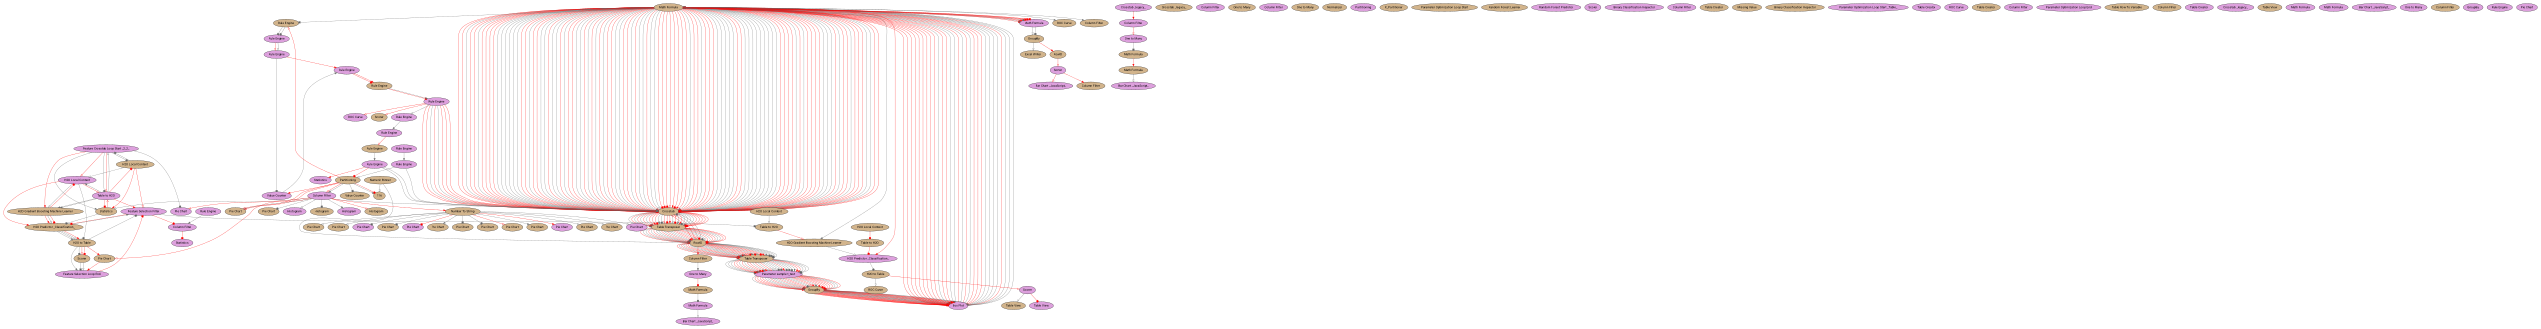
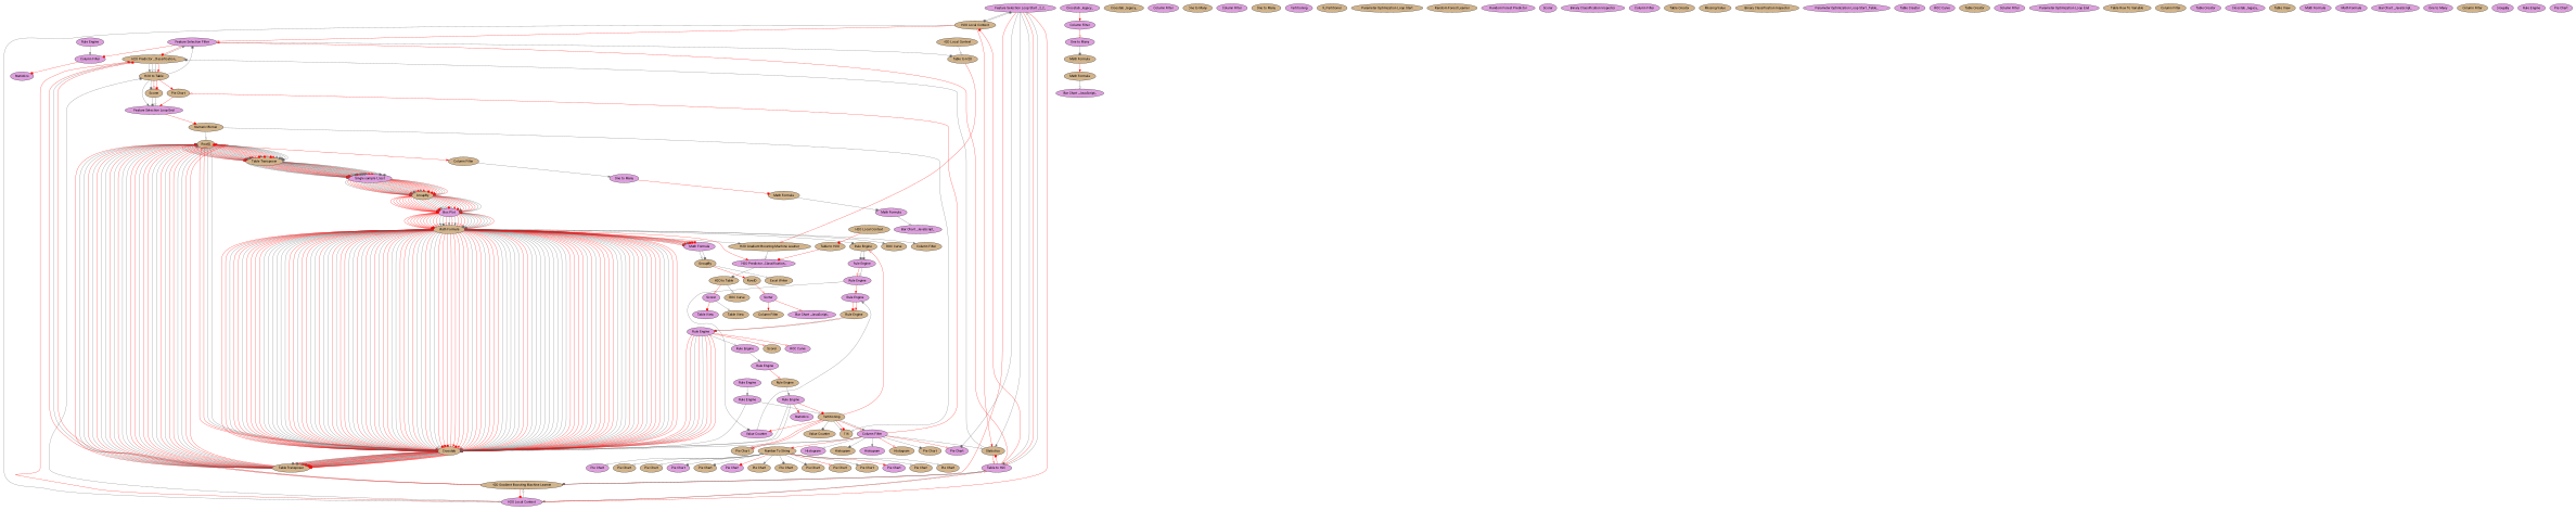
  digraph {
    fontname=Roboto
    rankdir=TB
    node [fillcolor=tan fontname=Roboto style=filled]
    edge [arrowhead=onormal color=red fontname=Roboto]
-   n1 [fillcolor=plum label="Feature Crosstab Loop Start _2_2_"]
+   n1 [fillcolor=plum label="Feature Selection Loop Start _2_2_"]
    n2 [label="H2O Local Context"]
    n3 [fillcolor=plum label="H2O Local Context"]
    n4 [label="H2O Gradient Boosting Machine Learner"]
    n5 [fillcolor=plum label="Table to H2O"]
    n6 [label=Statistics]
    n7 [fillcolor=plum label="Pie Chart"]
    n8 [fillcolor=plum label="Feature Selection Filter"]
    n9 [label="H2O Predictor _Classification_"]
    n10 [label="H2O to Table"]
    n11 [fillcolor=plum label="Column Filter"]
    n12 [label="Table to H2O"]
    n13 [fillcolor=plum label="Feature Selection Loop End"]
    n14 [label=Scorer]
    n15 [label="Pie Chart"]
    n16 [fillcolor=plum label=Statistics]
    n17 [label="H2O Gradient Boosting Machine Learner"]
    n18 [label=RowID]
    n19 [label="Column Filter"]
    n20 [label="Table Transposer"]
    n21 [label=Crosstab]
    n22 [fillcolor=plum label="One to Many"]
-   n23 [fillcolor=plum label="Parameter sample t_test"]
+   n23 [fillcolor=plum label="Single sample t_test"]
    n24 [label="Table Transposer"]
    n25 [fillcolor=plum label="Crosstab _legacy_"]
    n26 [fillcolor=plum label="Column Filter"]
    n27 [fillcolor=plum label="One to Many"]
    n28 [label="Math Formula"]
    n29 [label="Math Formula"]
    n30 [fillcolor=plum label="Bar Chart _JavaScript_"]
    n31 [label="Math Formula"]
    n32 [fillcolor=plum label="Math Formula"]
    n33 [fillcolor=plum label="Bar Chart _JavaScript_"]
    n34 [label="Numeric Binner"]
    116
    n36 [label="Crosstab _legacy_"]
    n37 [fillcolor=plum label="Column Filter"]
    n38 [label="One to Many"]
    n39 [fillcolor=plum label="Column Filter"]
    n40 [label="One to Many"]
-   n41 [label=Normalizer]
    n42 [fillcolor=plum label=Partitioning]
    n43 [label=X_Partitioner]
    n44 [label="Parameter Optimization Loop Start"]
    n45 [label="Random Forest Learner"]
    n46 [fillcolor=plum label="Random Forest Predictor"]
    n47 [fillcolor=plum label=Scorer]
    n48 [fillcolor=plum label="Binary Classification Inspector"]
    n49 [fillcolor=plum label="Column Filter"]
    n50 [label="Table Creator"]
    n51 [label="Missing Value"]
    n52 [label="Binary Classification Inspector"]
    n53 [fillcolor=plum label="Parameter Optimization Loop Start _Table_"]
    n54 [fillcolor=plum label="Table Creator"]
    n55 [fillcolor=plum label="ROC Curve"]
    n56 [label="Table Creator"]
    n57 [fillcolor=plum label="Column Filter"]
    n58 [fillcolor=plum label="Parameter Optimization Loop End"]
    n59 [label="Table Row To Variable"]
    n60 [label="Column Filter"]
    n61 [label=GroupBy]
    n62 [fillcolor=plum label="Box Plot"]
    n63 [label="Math Formula"]
    n64 [fillcolor=plum label="Math Formula"]
    n65 [fillcolor=plum label="H2O Predictor _Classification_"]
    n66 [label="Rule Engine"]
    n67 [label="ROC Curve"]
    n68 [label="Column Filter"]
    n69 [label=GroupBy]
    n70 [label="H2O to Table"]
    n71 [fillcolor=plum label="Rule Engine"]
    n72 [fillcolor=plum label="Table Creator"]
    n73 [fillcolor=plum label="Crosstab _legacy_"]
    n74 [label="Table View"]
    n75 [label="Excel Writer"]
    n76 [label=RowID]
    n77 [fillcolor=plum label=Sorter]
    n78 [fillcolor=plum label="Math Formula"]
    n79 [fillcolor=plum label="Math Formula"]
    n80 [fillcolor=plum label="Bar Chart _JavaScript_"]
    n81 [fillcolor=plum label="One to Many"]
    n82 [label="Column Filter"]
    n83 [label="H2O Local Context"]
    n84 [label="Table to H2O"]
    n85 [fillcolor=plum label=Scorer]
    n86 [label="ROC Curve"]
    n87 [fillcolor=plum label="Rule Engine"]
    n88 [fillcolor=plum label="Rule Engine"]
    n89 [fillcolor=plum label="Value Counter"]
    n90 [label="Rule Engine"]
    n91 [fillcolor=plum label="Rule Engine"]
    n92 [label=Scorer]
    n93 [fillcolor=plum label="ROC Curve"]
    n94 [fillcolor=plum label="Rule Engine"]
    n95 [fillcolor=plum label="Rule Engine"]
    n96 [fillcolor=plum label=GroupBy]
    n97 [fillcolor=plum label="Bar Chart _JavaScript_"]
    n98 [label="Column Filter"]
    n99 [fillcolor=plum label="Rule Engine"]
    n100 [fillcolor=plum label="Rule Engine"]
    n101 [label=Partitioning]
    n102 [label="Value Counter"]
    n103 [label="Pie Chart"]
    n104 [fillcolor=plum label="Column Filter"]
    n105 [label="Pie Chart"]
    n106 [label="Number To String"]
    n107 [fillcolor=plum label=Histogram]
    n108 [label=Histogram]
    n109 [fillcolor=plum label=Histogram]
    n110 [label=Histogram]
    n111 [label="Rule Engine"]
    n112 [fillcolor=plum label="Rule Engine"]
    n113 [fillcolor=plum label=Statistics]
    n114 [label="H2O Local Context"]
    n115 [label="Table View"]
    n116 [fillcolor=plum label="Table View"]
    n117 [fillcolor=plum label="Rule Engine"]
    n118 [fillcolor=plum label="Rule Engine"]
    n119 [label="Pie Chart"]
    n120 [label="Pie Chart"]
    n121 [label="Pie Chart"]
    n122 [label="Pie Chart"]
    n123 [fillcolor=plum label="Pie Chart"]
    n124 [label="Pie Chart"]
    n125 [label="Pie Chart"]
    n126 [fillcolor=plum label="Pie Chart"]
    n127 [label="Pie Chart"]
    n128 [label="Pie Chart"]
    n129 [fillcolor=plum label="Pie Chart"]
    n130 [label="Pie Chart"]
    n131 [fillcolor=plum label="Pie Chart"]
    n132 [label="Pie Chart"]
    n133 [fillcolor=plum label="Pie Chart"]
    n1 -> n2 [arrowhead=box color=gray40]
    n1 -> n3
    n1 -> n4 [arrowhead=normal]
    n1 -> n5 [arrowhead=box color=gray40]
    n1 -> n5
    n1 -> n6 [arrowhead=normal color=gray40]
    n1 -> n7 [arrowhead=box color=gray40]
    n2 -> n1 [arrowhead=box color=gray40]
    n2 -> n3 [color=gray40]
    n2 -> n6 [arrowhead=normal]
    n2 -> n8
    n3 -> n4 [color=gray40]
    n3 -> n5
    n3 -> n9 [arrowhead=normal]
    n3 -> n10 [arrowhead=box color=gray40]
    n4 -> n3 [arrowhead=box]
    n4 -> n9 [arrowhead=normal]
    n4 -> n9 [color=gray40]
    n4 -> n9 [arrowhead=box]
    n5 -> n1 [color=gray40]
    n5 -> n2 [arrowhead=box]
    n5 -> n3 [arrowhead=normal color=gray40]
    n5 -> n4 [arrowhead=normal color=gray40]
    n5 -> n4 [arrowhead=normal color=gray40]
    n5 -> n6 [arrowhead=box]
    n5 -> n8 [arrowhead=normal]
    n6 -> n5
    n6 -> n9 [arrowhead=box color=gray40]
    n8 -> n9 [arrowhead=box]
    n8 -> n11 [arrowhead=box]
    n8 -> n12 [arrowhead=box color=gray40]
    n9 -> n8 [arrowhead=normal color=gray40]
    n9 -> n10 [arrowhead=normal color=gray40]
    n9 -> n10 [color=gray40]
    n9 -> n10 [color=gray40]
    n9 -> n10 [arrowhead=normal]
    n10 -> n8 [arrowhead=box color=gray40]
    n10 -> n13 [arrowhead=normal color=gray40]
    n10 -> n14 [arrowhead=box color=gray40]
    n10 -> n14
    n10 -> n14 [arrowhead=box]
    n10 -> n15 [arrowhead=normal]
    n11 -> n16 [arrowhead=box]
    n12 -> n17
-   n13 -> n8 [arrowhead=box]
+   n13 -> n34 [arrowhead=box]
    n14 -> n13 [arrowhead=box color=gray40]
    n14 -> n13 [color=gray40]
    n15 -> n13 [arrowhead=normal]
    n17 -> n65 [color=gray40]
    n18 -> n19 [arrowhead=normal]
    n18 -> n20 [arrowhead=box]
    n18 -> n20 [arrowhead=box color=gray40]
    n18 -> n20
    n18 -> n20 [color=gray40]
    n18 -> n20 [arrowhead=normal]
    n18 -> n20 [arrowhead=box]
    n18 -> n20 [arrowhead=normal color=gray40]
    n18 -> n20 [color=gray40]
    n18 -> n20 [arrowhead=box]
    n18 -> n20
    n18 -> n20 [arrowhead=box color=gray40]
    n18 -> n20 [color=gray40]
    n18 -> n20 [arrowhead=box color=gray40]
    n18 -> n20 [arrowhead=normal]
    n18 -> n20 [arrowhead=normal color=gray40]
    n18 -> n20
    n18 -> n20
    n18 -> n20 [arrowhead=box]
    n18 -> n20 [arrowhead=normal color=gray40]
    n18 -> n20 [arrowhead=box]
    n18 -> n20 [color=gray40]
    n18 -> n20 [arrowhead=box]
    n18 -> n20 [arrowhead=normal]
    n18 -> n20 [arrowhead=normal color=gray40]
    n18 -> n20 [arrowhead=box color=gray40]
    n18 -> n20 [arrowhead=box color=gray40]
    n18 -> n20 [arrowhead=box color=gray40]
    n18 -> n20 [arrowhead=box color=gray40]
    n18 -> n21
    n18 -> n21
    n18 -> n21 [arrowhead=box color=gray40]
    n18 -> n21 [color=gray40]
    n19 -> n22 [arrowhead=normal color=gray40]
    n20 -> n23 [arrowhead=box color=gray40]
    n20 -> n23 [arrowhead=box color=gray40]
    n20 -> n23 [arrowhead=normal color=gray40]
    n20 -> n23 [arrowhead=normal]
    n20 -> n23 [arrowhead=box]
    n20 -> n23 [arrowhead=box color=gray40]
    n20 -> n23
    n20 -> n23 [arrowhead=box color=gray40]
    n20 -> n23 [arrowhead=normal]
    n20 -> n23 [arrowhead=box]
    n20 -> n23 [arrowhead=normal color=gray40]
    n20 -> n23 [arrowhead=normal]
    n20 -> n23 [color=gray40]
    n20 -> n23
    n20 -> n23 [color=gray40]
    n20 -> n23 [color=gray40]
    n20 -> n23 [arrowhead=box color=gray40]
    n20 -> n23 [arrowhead=box color=gray40]
    n20 -> n23 [arrowhead=normal]
    n20 -> n23 [arrowhead=box color=gray40]
    n20 -> n23 [arrowhead=box color=gray40]
    n20 -> n23 [arrowhead=box color=gray40]
    n20 -> n23 [arrowhead=normal color=gray40]
    n20 -> n23 [arrowhead=normal]
    n20 -> n23 [arrowhead=normal]
    n20 -> n23 [color=gray40]
    n20 -> n23 [arrowhead=box color=gray40]
    n20 -> n23 [arrowhead=box color=gray40]
    n21 -> n24 [arrowhead=box color=gray40]
    n21 -> n24
    n21 -> n24 [arrowhead=box color=gray40]
    n21 -> n24
    n21 -> n24 [color=gray40]
    n21 -> n24 [arrowhead=normal]
    n21 -> n24 [arrowhead=normal color=gray40]
    n21 -> n24
    n21 -> n24 [arrowhead=normal]
    n21 -> n24 [arrowhead=box]
    n21 -> n24 [arrowhead=normal color=gray40]
    n21 -> n24 [arrowhead=box color=gray40]
    n21 -> n24
    n21 -> n24 [arrowhead=box]
    n21 -> n24 [arrowhead=normal]
    n21 -> n24 [color=gray40]
    n21 -> n24 [arrowhead=box]
    n21 -> n24 [arrowhead=normal color=gray40]
    n21 -> n24 [arrowhead=normal]
    n21 -> n24 [arrowhead=box color=gray40]
    n21 -> n24 [color=gray40]
    n21 -> n24 [arrowhead=normal color=gray40]
    n21 -> n24 [color=gray40]
    n21 -> n24 [arrowhead=box]
    n21 -> n24 [arrowhead=normal]
    n21 -> n24 [arrowhead=box]
    n21 -> n24 [arrowhead=box]
    n21 -> n24 [arrowhead=normal]
    n22 -> n31 [arrowhead=box]
    n23 -> n61 [arrowhead=normal color=gray40]
    n23 -> n61 [arrowhead=normal]
    n23 -> n61
    n23 -> n61
    n23 -> n61 [arrowhead=box]
    n23 -> n61 [color=gray40]
    n23 -> n61 [color=gray40]
    n23 -> n61
    n23 -> n61 [arrowhead=box color=gray40]
    n23 -> n61 [arrowhead=box color=gray40]
    n23 -> n61 [arrowhead=normal]
    n23 -> n61 [arrowhead=normal color=gray40]
    n23 -> n61
    n23 -> n61
    n23 -> n61 [arrowhead=box color=gray40]
    n23 -> n61 [color=gray40]
    n23 -> n61
    n23 -> n61 [arrowhead=normal]
    n23 -> n61 [arrowhead=normal color=gray40]
    n23 -> n61 [arrowhead=normal]
    n23 -> n61 [arrowhead=box]
    n23 -> n61 [arrowhead=box]
    n23 -> n61 [arrowhead=normal]
    n23 -> n61 [arrowhead=normal]
    n23 -> n61 [arrowhead=box]
    n23 -> n61 [color=gray40]
    n23 -> n61 [color=gray40]
    n23 -> n61
    n24 -> n18 [arrowhead=normal]
    n24 -> n18 [arrowhead=box color=gray40]
    n24 -> n18 [color=gray40]
    n24 -> n18 [arrowhead=normal]
    n24 -> n18 [arrowhead=normal color=gray40]
    n24 -> n18 [arrowhead=box]
    n24 -> n18 [arrowhead=normal color=gray40]
    n24 -> n18 [arrowhead=box color=gray40]
    n24 -> n18 [arrowhead=box]
    n24 -> n18 [arrowhead=normal color=gray40]
    n24 -> n18
    n24 -> n18 [arrowhead=box color=gray40]
    n24 -> n18 [arrowhead=normal color=gray40]
    n24 -> n18 [arrowhead=normal]
    n24 -> n18 [arrowhead=normal]
    n24 -> n18 [color=gray40]
    n24 -> n18
    n24 -> n18 [arrowhead=box]
    n24 -> n18 [arrowhead=box color=gray40]
    n24 -> n18 [color=gray40]
    n24 -> n18
    n24 -> n18 [color=gray40]
    n24 -> n18 [arrowhead=box]
    n24 -> n18
    n24 -> n18 [color=gray40]
    n24 -> n18 [color=gray40]
    n24 -> n18 [arrowhead=box]
    n24 -> n18
    n25 -> n26 [arrowhead=normal]
    n26 -> n27
    n27 -> n28 [arrowhead=box color=gray40]
    n28 -> n29 [arrowhead=normal]
    n29 -> n30 [color=gray40]
    n31 -> n32 [arrowhead=box color=gray40]
    n32 -> n33 [color=gray40]
    n34 -> n18 [color=gray40]
    n34 -> 116 [color=gray40]
    n61 -> n62
    n61 -> n62
    n61 -> n62
    n61 -> n62 [arrowhead=box]
    n61 -> n62 [arrowhead=normal]
    n61 -> n62
    n61 -> n62 [arrowhead=normal]
    n61 -> n62 [arrowhead=normal]
    n61 -> n62 [arrowhead=box]
    n61 -> n62 [color=gray40]
    n61 -> n62 [arrowhead=normal color=gray40]
    n61 -> n62 [arrowhead=box]
    n61 -> n62 [arrowhead=normal]
    n61 -> n62 [arrowhead=normal color=gray40]
    n61 -> n62 [color=gray40]
    n61 -> n62 [color=gray40]
    n61 -> n62 [arrowhead=box]
    n61 -> n62 [color=gray40]
    n61 -> n62 [arrowhead=normal]
    n61 -> n62 [arrowhead=box]
    n61 -> n62 [arrowhead=normal color=gray40]
    n61 -> n62 [arrowhead=normal]
    n61 -> n62 [arrowhead=box color=gray40]
    n61 -> n62 [arrowhead=box]
    n61 -> n62
    n61 -> n62 [arrowhead=box]
    n61 -> n62 [arrowhead=normal color=gray40]
    n61 -> n62 [arrowhead=box color=gray40]
    n62 -> n63 [arrowhead=box]
    n62 -> n63 [arrowhead=normal]
    n62 -> n63 [arrowhead=normal]
    n62 -> n63 [arrowhead=box]
    n62 -> n63 [arrowhead=normal]
    n62 -> n63 [arrowhead=normal]
    n62 -> n63 [arrowhead=box]
    n62 -> n63
    n62 -> n63 [color=gray40]
    n62 -> n63
    n62 -> n63
    n62 -> n63 [arrowhead=normal color=gray40]
    n62 -> n63 [arrowhead=box color=gray40]
    n62 -> n63
    n62 -> n63 [arrowhead=normal color=gray40]
    n62 -> n63
    n62 -> n63 [arrowhead=normal color=gray40]
    n62 -> n63
    n62 -> n63
    n62 -> n63
    n62 -> n63 [arrowhead=box color=gray40]
    n62 -> n63 [color=gray40]
    n62 -> n63 [color=gray40]
    n62 -> n63 [arrowhead=normal color=gray40]
    n62 -> n63
    n62 -> n63 [arrowhead=normal color=gray40]
    n62 -> n63 [color=gray40]
    n62 -> n63 [arrowhead=box color=gray40]
    n63 -> n17 [arrowhead=normal color=gray40]
    n63 -> n21 [arrowhead=normal]
    n63 -> n21 [arrowhead=normal]
    n63 -> n21 [color=gray40]
    n63 -> n21 [arrowhead=box]
    n63 -> n21 [arrowhead=box]
    n63 -> n21 [color=gray40]
    n63 -> n21 [arrowhead=normal]
    n63 -> n21
    n63 -> n21 [arrowhead=normal]
    n63 -> n21 [arrowhead=box]
    n63 -> n21 [color=gray40]
    n63 -> n21 [color=gray40]
    n63 -> n21 [arrowhead=normal color=gray40]
    n63 -> n21 [arrowhead=box color=gray40]
    n63 -> n21 [color=gray40]
    n63 -> n21 [color=gray40]
    n63 -> n21
    n63 -> n21 [arrowhead=box]
    n63 -> n21 [color=gray40]
    n63 -> n21
    n63 -> n21
    n63 -> n21 [arrowhead=normal color=gray40]
    n63 -> n21 [color=gray40]
    n63 -> n21
    n63 -> n21 [color=gray40]
    n63 -> n21 [color=gray40]
    n63 -> n21 [arrowhead=box]
    n63 -> n21 [color=gray40]
    n63 -> n21
    n63 -> n21 [arrowhead=box]
    n63 -> n21 [color=gray40]
    n63 -> n21 [color=gray40]
    n63 -> n21
    n63 -> n21 [arrowhead=normal color=gray40]
    n63 -> n21 [arrowhead=normal]
    n63 -> n21 [color=gray40]
    n63 -> n21 [arrowhead=box]
    n63 -> n21 [color=gray40]
    n63 -> n21 [arrowhead=normal]
    n63 -> n21
    n63 -> n21 [arrowhead=box color=gray40]
    n63 -> n21 [arrowhead=box color=gray40]
    n63 -> n21
    n63 -> n21 [arrowhead=normal]
    n63 -> n21 [arrowhead=normal color=gray40]
    n63 -> n21 [arrowhead=normal]
    n63 -> n21 [color=gray40]
    n63 -> n21 [arrowhead=normal color=gray40]
    n63 -> n21
    n63 -> n21 [color=gray40]
    n63 -> n21 [color=gray40]
    n63 -> n21 [arrowhead=box]
    n63 -> n21 [arrowhead=box]
    n63 -> n21 [arrowhead=box]
    n63 -> n21
    n63 -> n21 [arrowhead=normal]
    n63 -> n21 [arrowhead=box]
    n63 -> n21 [arrowhead=normal]
    n63 -> n21
    n63 -> n21 [arrowhead=normal color=gray40]
    n63 -> n21
    n63 -> n21
    n63 -> n21 [arrowhead=normal color=gray40]
    n63 -> n21 [arrowhead=normal]
    n63 -> n21
    n63 -> n21
    n63 -> n21 [arrowhead=box color=gray40]
    n63 -> n21 [color=gray40]
    n63 -> n21 [color=gray40]
    n63 -> n21 [arrowhead=box color=gray40]
    n63 -> n21 [arrowhead=box color=gray40]
    n63 -> n21 [arrowhead=box]
    n63 -> n21 [arrowhead=normal]
    n63 -> n21 [arrowhead=normal color=gray40]
    n63 -> n21 [arrowhead=box color=gray40]
    n63 -> n21 [color=gray40]
    n63 -> n21 [color=gray40]
    n63 -> n21 [arrowhead=box color=gray40]
    n63 -> n21 [color=gray40]
    n63 -> n21 [arrowhead=box color=gray40]
    n63 -> n21 [arrowhead=normal color=gray40]
    n63 -> n21 [arrowhead=box color=gray40]
    n63 -> n21
    n63 -> n21
    n63 -> n21 [arrowhead=normal]
    n63 -> n21 [arrowhead=box]
    n63 -> n21 [color=gray40]
    n63 -> n21 [arrowhead=box]
    n63 -> n21 [arrowhead=box color=gray40]
    n63 -> n21
    n63 -> n21 [arrowhead=box]
    n63 -> n21 [arrowhead=normal]
    n63 -> n21
    n63 -> n21 [arrowhead=box color=gray40]
    n63 -> n21 [arrowhead=normal color=gray40]
    n63 -> n21 [arrowhead=box color=gray40]
    n63 -> n21 [arrowhead=box]
    n63 -> n21 [arrowhead=normal color=gray40]
    n63 -> n21
    n63 -> n21
    n63 -> n21 [arrowhead=normal color=gray40]
    n63 -> n21
    n63 -> n21
    n63 -> n21
    n63 -> n21 [arrowhead=box color=gray40]
    n63 -> n21 [arrowhead=box color=gray40]
    n63 -> n21 [arrowhead=box]
    n63 -> n21 [arrowhead=box]
    n63 -> n62 [arrowhead=normal]
    n63 -> n64 [arrowhead=box]
    n63 -> n64 [arrowhead=box color=gray40]
    n63 -> n64
    n63 -> n64 [arrowhead=normal]
    n63 -> n64 [arrowhead=box color=gray40]
    n63 -> n64 [arrowhead=box]
    n63 -> n64 [arrowhead=box]
    n63 -> n64 [arrowhead=box]
    n63 -> n65 [arrowhead=normal]
    n63 -> n66 [arrowhead=box color=gray40]
    n63 -> n67 [arrowhead=normal color=gray40]
    n63 -> n68 [arrowhead=normal color=gray40]
    n64 -> n69 [color=gray40]
    n64 -> n69 [arrowhead=box color=gray40]
    n65 -> n70 [arrowhead=box color=gray40]
    n66 -> n71 [arrowhead=box color=gray40]
    n66 -> n71 [arrowhead=box color=gray40]
    n69 -> n75 [color=gray40]
    n69 -> n76 [arrowhead=normal]
    n70 -> n85
    n70 -> n86 [color=gray40]
    n71 -> n87
    n71 -> n87 [color=gray40]
    n76 -> n77
    n77 -> n97
    n77 -> n98 [arrowhead=normal]
    n83 -> n84 [arrowhead=box]
    n84 -> n65 [arrowhead=box]
    n85 -> n115 [color=gray40]
    n85 -> n116 [arrowhead=box]
    n87 -> n88 [arrowhead=normal]
    n87 -> n89 [arrowhead=box color=gray40]
    n88 -> n90 [arrowhead=box]
    n88 -> n90 [arrowhead=normal]
    n89 -> n88 [arrowhead=normal color=gray40]
    n90 -> n91 [arrowhead=box]
    n90 -> n91 [arrowhead=normal color=gray40]
    n91 -> n21 [arrowhead=normal]
    n91 -> n21 [arrowhead=normal]
    n91 -> n21 [color=gray40]
    n91 -> n21 [arrowhead=box]
    n91 -> n21 [color=gray40]
    n91 -> n21 [arrowhead=normal]
    n91 -> n21 [arrowhead=box]
    n91 -> n21
    n91 -> n92
    n91 -> n93
    n91 -> n94 [color=gray40]
    n94 -> n95 [arrowhead=normal color=gray40]
    n95 -> n111
    n99 -> n11 [arrowhead=normal color=gray40]
    n101 -> 116 [arrowhead=normal color=gray40]
    n101 -> 116 [arrowhead=box]
    n101 -> n66
    n101 -> n89 [arrowhead=normal]
    n101 -> n102 [arrowhead=box color=gray40]
    n101 -> n103
    n101 -> n103 [arrowhead=normal]
    n101 -> n104
    n101 -> n104 [arrowhead=normal color=gray40]
    n104 -> n6 [color=gray40]
    n104 -> n7
    n104 -> n15
    n104 -> n21 [color=gray40]
    n104 -> n103 [color=gray40]
    n104 -> n105 [arrowhead=box color=gray40]
    n104 -> n106 [arrowhead=normal]
    n104 -> n107 [color=gray40]
    n104 -> n108 [arrowhead=box color=gray40]
    n104 -> n109 [arrowhead=normal color=gray40]
    n104 -> n110
    n106 -> n119 [arrowhead=box color=gray40]
    n106 -> n120 [arrowhead=box color=gray40]
    n106 -> n121
    n106 -> n122 [arrowhead=normal color=gray40]
    n106 -> n123 [arrowhead=normal]
    n106 -> n124 [color=gray40]
    n106 -> n125 [color=gray40]
    n106 -> n126 [color=gray40]
    n106 -> n127 [color=gray40]
    n106 -> n128 [color=gray40]
    n106 -> n129 [arrowhead=box color=gray40]
    n106 -> n130 [arrowhead=box color=gray40]
    n106 -> n131 [arrowhead=box]
    n106 -> n132 [arrowhead=normal color=gray40]
    n111 -> n112 [arrowhead=normal color=gray40]
    n112 -> n21 [arrowhead=box color=gray40]
    n112 -> n21 [arrowhead=normal color=gray40]
    n112 -> n101 [arrowhead=box]
    n112 -> n113 [arrowhead=normal]
    n114 -> n12 [color=gray40]
    n117 -> n118 [arrowhead=normal color=gray40]
    n118 -> n21 [arrowhead=box color=gray40]
    n118 -> n101 [color=gray40]
  }
